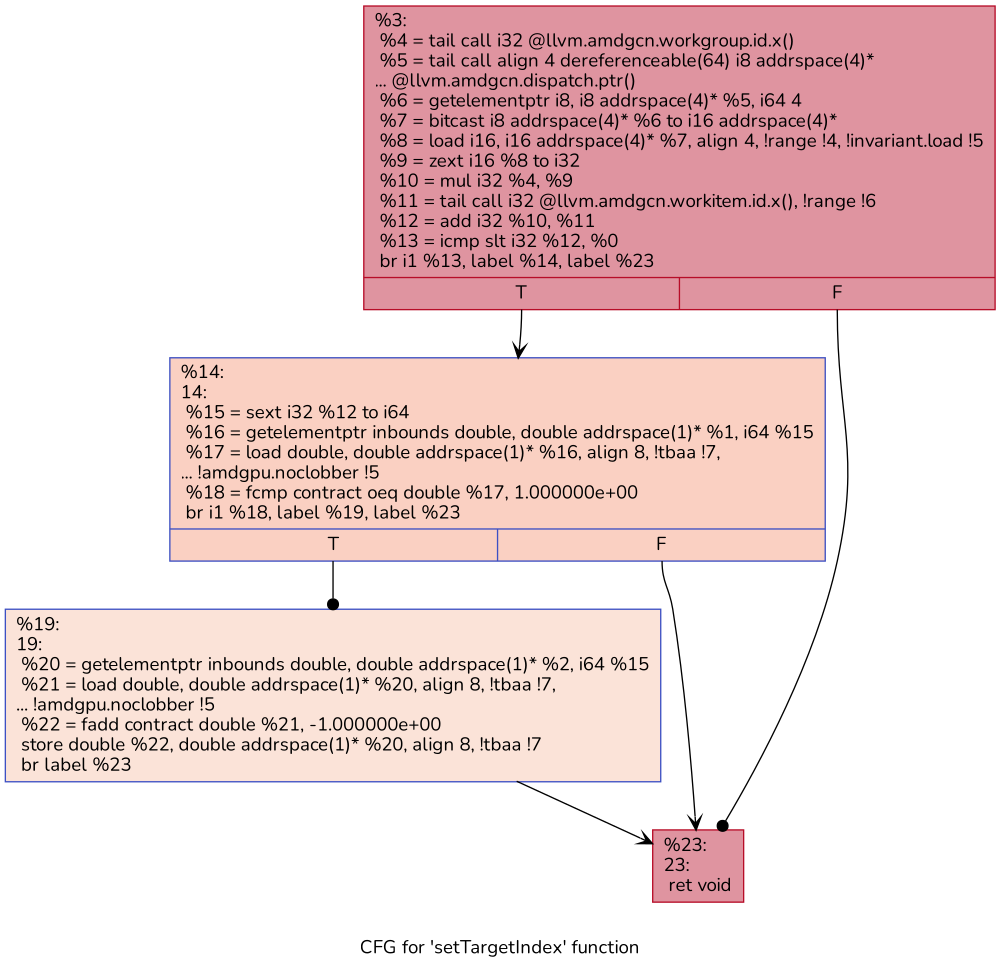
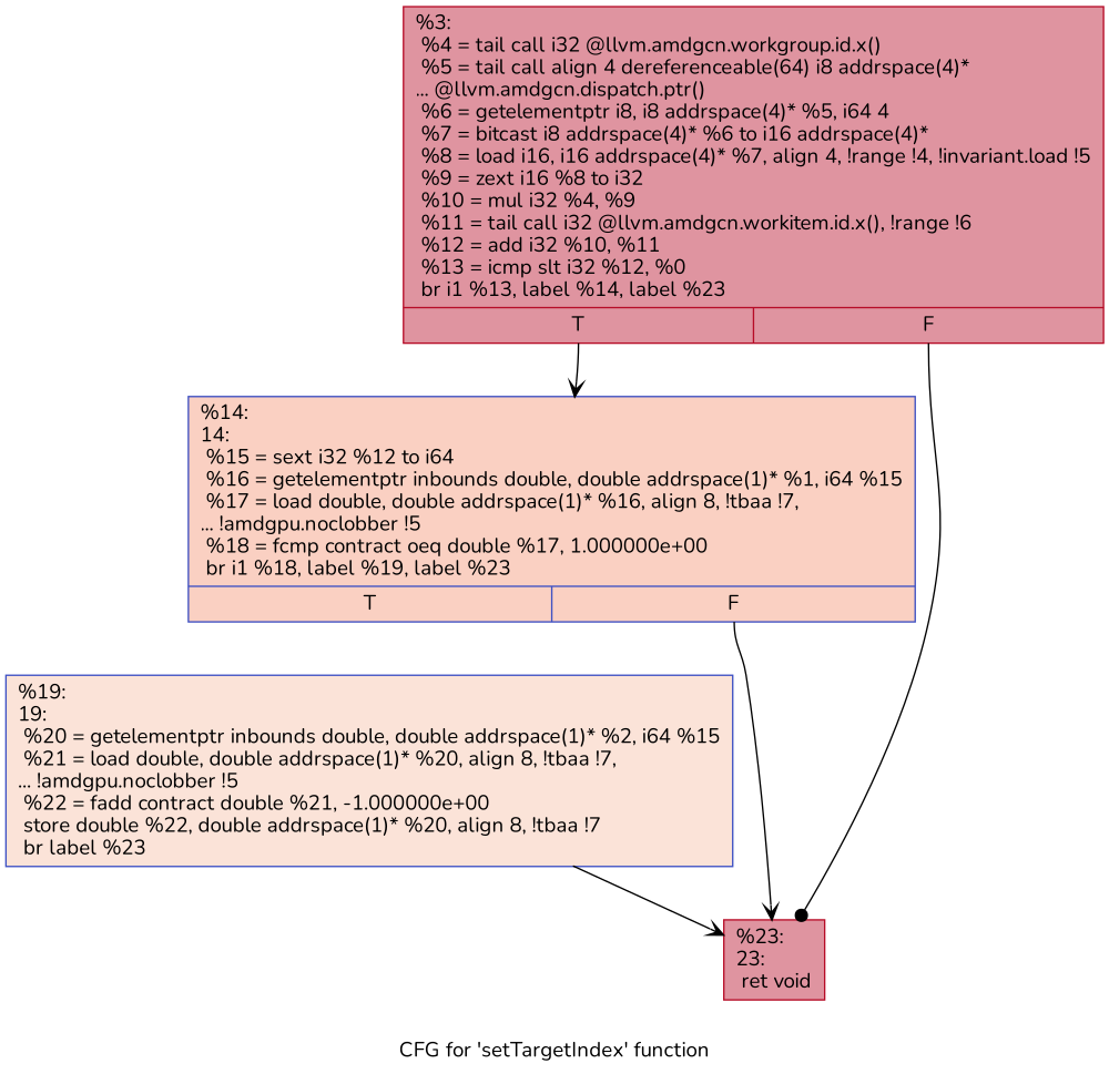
  digraph {
    label="CFG for 'setTargetIndex' function"
    fontname=Nunito
    node [color="#b70d28ff" fillcolor="#b70d2870" shape=record style=filled fontname=Nunito]
    edge [tailport=s0 arrowhead=vee fontname=Nunito]
    n1 [label="{%3:\l  %4 = tail call i32 @llvm.amdgcn.workgroup.id.x()\l  %5 = tail call align 4 dereferenceable(64) i8 addrspace(4)*\l... @llvm.amdgcn.dispatch.ptr()\l  %6 = getelementptr i8, i8 addrspace(4)* %5, i64 4\l  %7 = bitcast i8 addrspace(4)* %6 to i16 addrspace(4)*\l  %8 = load i16, i16 addrspace(4)* %7, align 4, !range !4, !invariant.load !5\l  %9 = zext i16 %8 to i32\l  %10 = mul i32 %4, %9\l  %11 = tail call i32 @llvm.amdgcn.workitem.id.x(), !range !6\l  %12 = add i32 %10, %11\l  %13 = icmp slt i32 %12, %0\l  br i1 %13, label %14, label %23\l|{<s0>T|<s1>F}}"]
    n2 [color="#3d50c3ff" fillcolor="#f3947570" label="{%14:\l14:                                               \l  %15 = sext i32 %12 to i64\l  %16 = getelementptr inbounds double, double addrspace(1)* %1, i64 %15\l  %17 = load double, double addrspace(1)* %16, align 8, !tbaa !7,\l... !amdgpu.noclobber !5\l  %18 = fcmp contract oeq double %17, 1.000000e+00\l  br i1 %18, label %19, label %23\l|{<s0>T|<s1>F}}"]
    n3 [label="{%23:\l23:                                               \l  ret void\l}"]
    n4 [color="#3d50c3ff" fillcolor="#f6bfa670" label="{%19:\l19:                                               \l  %20 = getelementptr inbounds double, double addrspace(1)* %2, i64 %15\l  %21 = load double, double addrspace(1)* %20, align 8, !tbaa !7,\l... !amdgpu.noclobber !5\l  %22 = fadd contract double %21, -1.000000e+00\l  store double %22, double addrspace(1)* %20, align 8, !tbaa !7\l  br label %23\l}"]
    n1 -> n2
    n1 -> n3 [tailport=s1 arrowhead=dot]
    n2 -> n3 [tailport=s1]
-   n2 -> n4 [arrowhead=dot]
    n4 -> n3 [tailport=""]
  }
